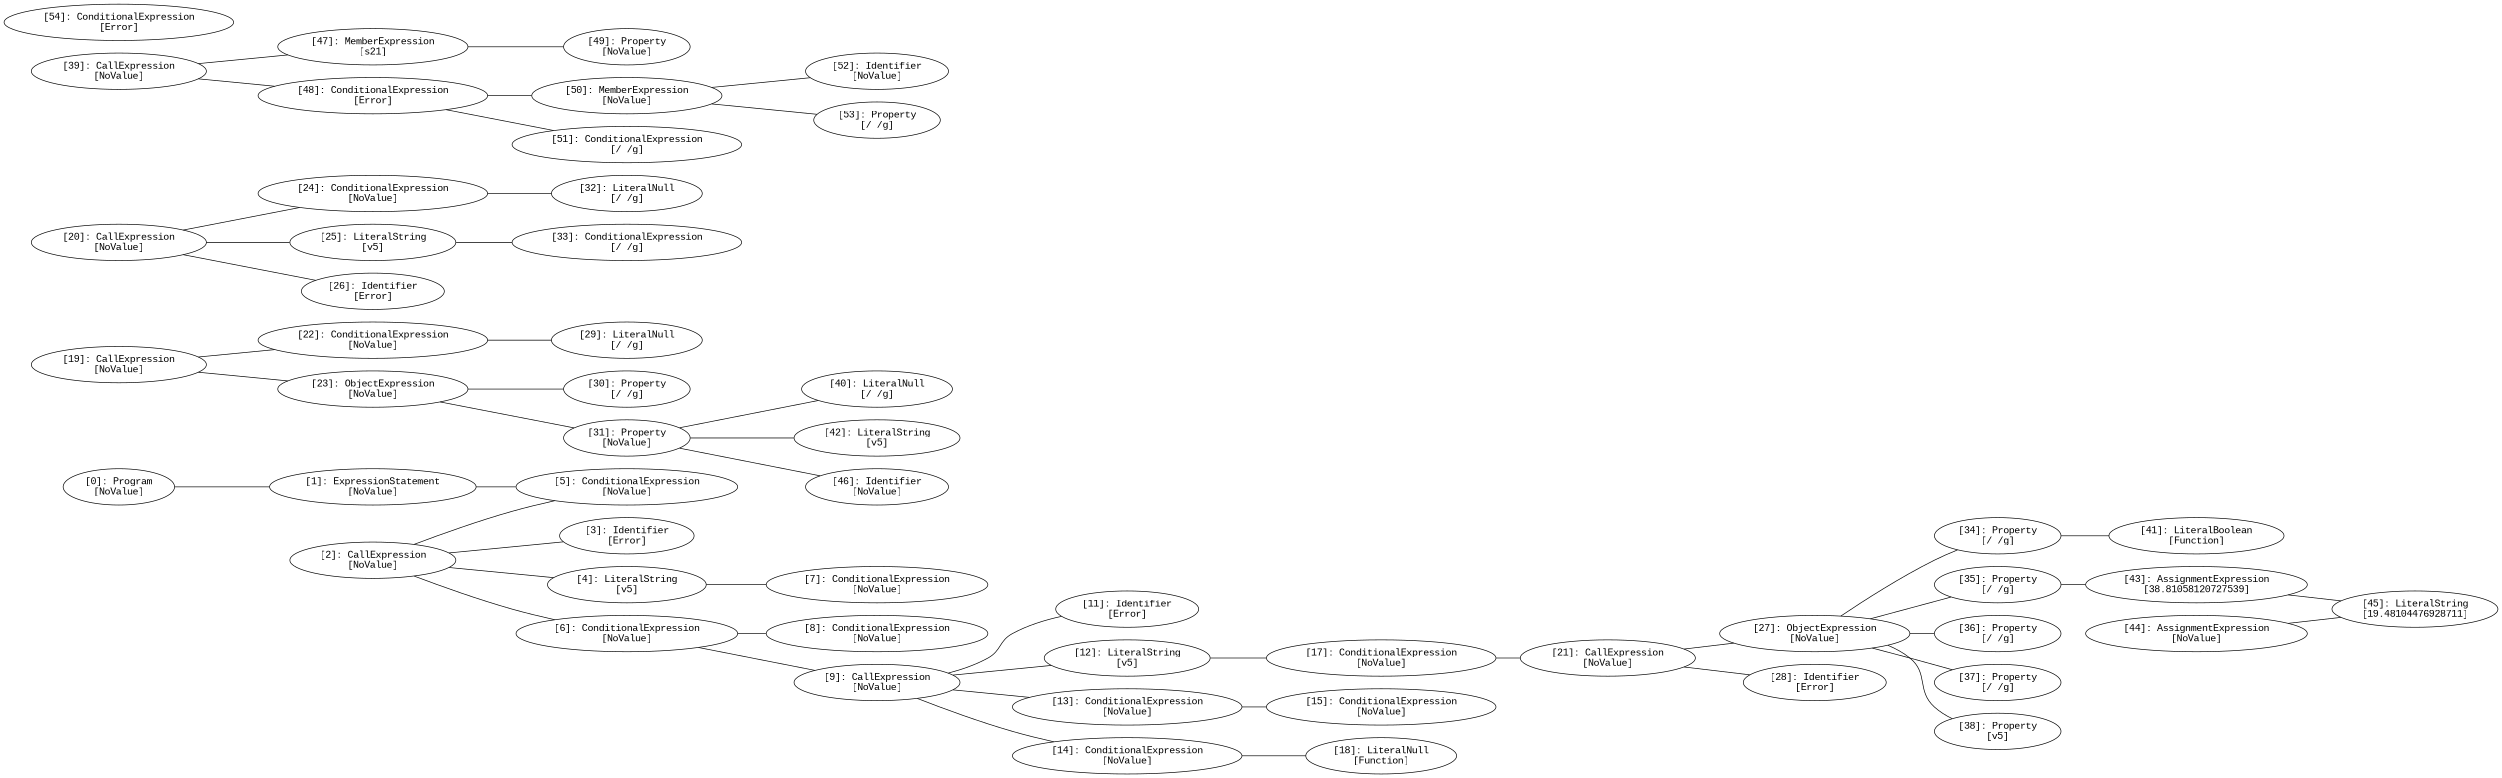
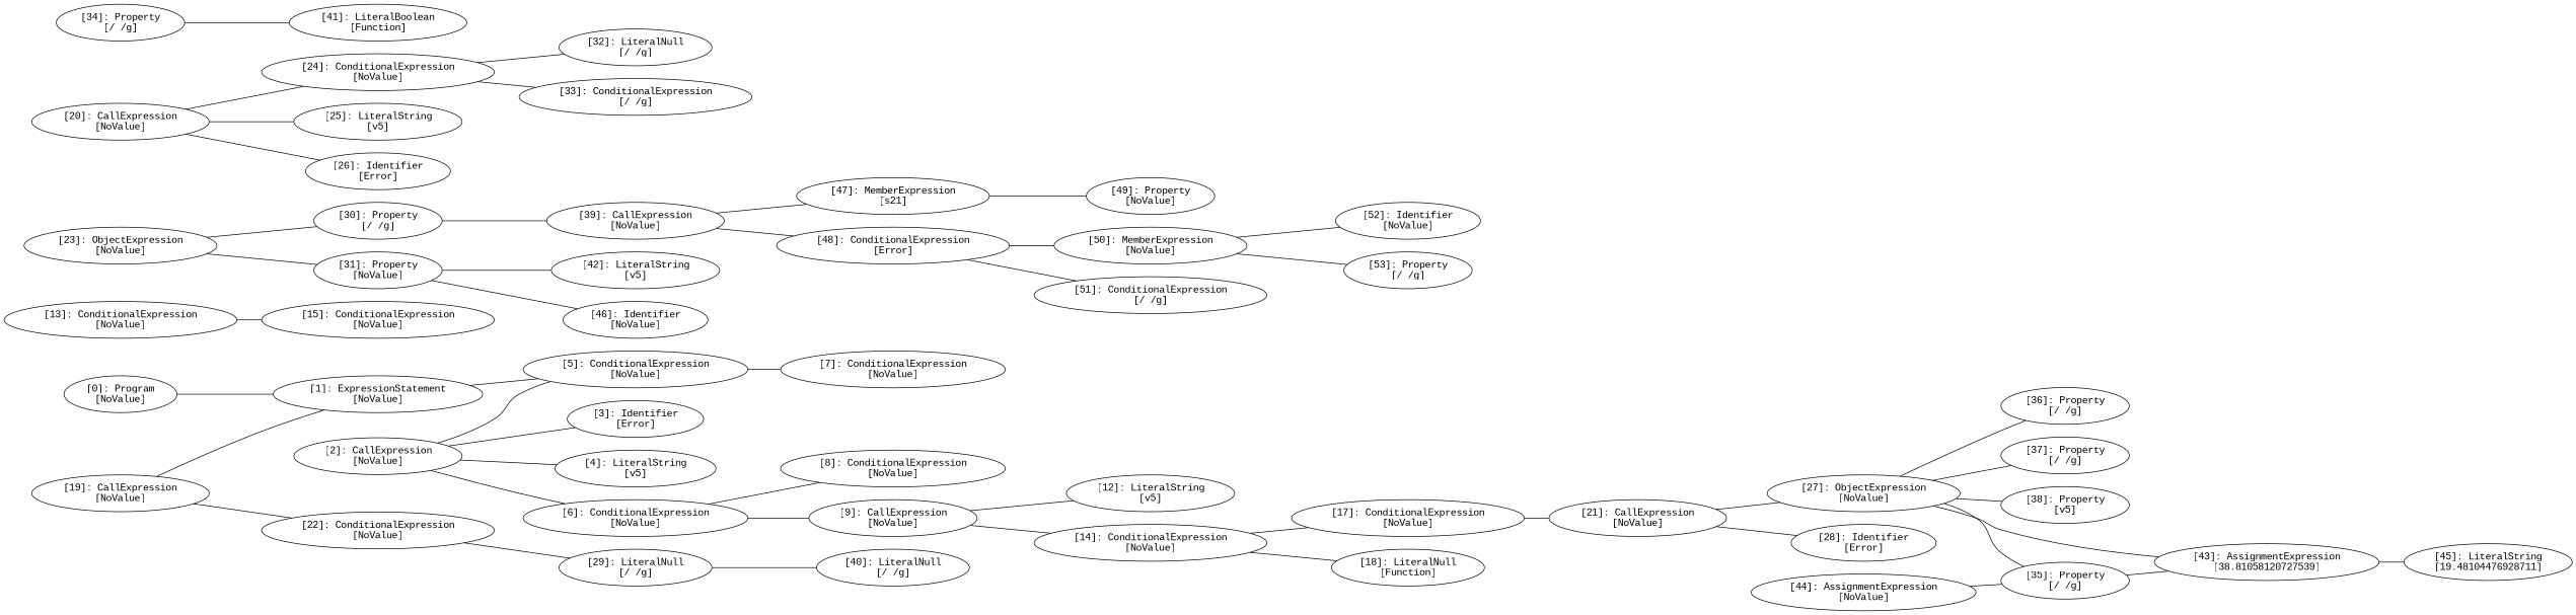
  graph {
    fontname="Liberation Mono"
    rankdir=LR
    node [fontname="Liberation Mono"]
    edge [fontname="Liberation Mono"]
    n1 [label="[0]: Program\n[NoValue]"]
    n2 [label="[1]: ExpressionStatement\n[NoValue]"]
    n3 [label="[5]: ConditionalExpression\n[NoValue]"]
    n4 [label="[2]: CallExpression\n[NoValue]"]
    n5 [label="[3]: Identifier\n[Error]"]
    n6 [label="[4]: LiteralString\n[v5]"]
    n7 [label="[6]: ConditionalExpression\n[NoValue]"]
    n8 [label="[7]: ConditionalExpression\n[NoValue]"]
    n9 [label="[8]: ConditionalExpression\n[NoValue]"]
    n10 [label="[9]: CallExpression\n[NoValue]"]
-   n11 [label="[11]: Identifier\n[Error]"]
    n12 [label="[12]: LiteralString\n[v5]"]
    n13 [label="[13]: ConditionalExpression\n[NoValue]"]
    n14 [label="[14]: ConditionalExpression\n[NoValue]"]
    n15 [label="[15]: ConditionalExpression\n[NoValue]"]
    n16 [label="[17]: ConditionalExpression\n[NoValue]"]
    n17 [label="[18]: LiteralNull\n[Function]"]
    n18 [label="[21]: CallExpression\n[NoValue]"]
    n19 [label="[19]: CallExpression\n[NoValue]"]
    n20 [label="[22]: ConditionalExpression\n[NoValue]"]
    n21 [label="[23]: ObjectExpression\n[NoValue]"]
    n22 [label="[20]: CallExpression\n[NoValue]"]
    n23 [label="[24]: ConditionalExpression\n[NoValue]"]
    n24 [label="[25]: LiteralString\n[v5]"]
    n25 [label="[26]: Identifier\n[Error]"]
    n26 [label="[27]: ObjectExpression\n[NoValue]"]
    n27 [label="[28]: Identifier\n[Error]"]
    n28 [label="[29]: LiteralNull\n[/ /g]"]
    n29 [label="[30]: Property\n[/ /g]"]
    n30 [label="[31]: Property\n[NoValue]"]
    n31 [label="[32]: LiteralNull\n[/ /g]"]
    n32 [label="[33]: ConditionalExpression\n[/ /g]"]
    n33 [label="[34]: Property\n[/ /g]"]
    n34 [label="[35]: Property\n[/ /g]"]
    n35 [label="[36]: Property\n[/ /g]"]
    n36 [label="[37]: Property\n[/ /g]"]
    n37 [label="[38]: Property\n[v5]"]
    n38 [label="[39]: CallExpression\n[NoValue]"]
    n39 [label="[40]: LiteralNull\n[/ /g]"]
    n40 [label="[42]: LiteralString\n[v5]"]
    n41 [label="[46]: Identifier\n[NoValue]"]
    n42 [label="[41]: LiteralBoolean\n[Function]"]
    n43 [label="[43]: AssignmentExpression\n[38.81058120727539]"]
    n44 [label="[47]: MemberExpression\n[s21]"]
    n45 [label="[48]: ConditionalExpression\n[Error]"]
    n46 [label="[45]: LiteralString\n[19.48104476928711]"]
    n47 [label="[49]: Property\n[NoValue]"]
    n48 [label="[50]: MemberExpression\n[NoValue]"]
    n49 [label="[51]: ConditionalExpression\n[/ /g]"]
    n50 [label="[44]: AssignmentExpression\n[NoValue]"]
    n51 [label="[52]: Identifier\n[NoValue]"]
    n52 [label="[53]: Property\n[/ /g]"]
-   n53 [label="[54]: ConditionalExpression\n[Error]"]
    n1 -- n2
    n2 -- n3
-   n6 -- n8
+   n3 -- n8
    n4 -- n3
    n4 -- n5
    n4 -- n6
    n4 -- n7
    n7 -- n9
    n7 -- n10
-   n10 -- n11
    n10 -- n12
-   n10 -- n13
    n10 -- n14
    n13 -- n15
-   n12 -- n16
+   n14 -- n16
    n14 -- n17
    n16 -- n18
    n18 -- n26
    n18 -- n27
    n19 -- n20
-   n19 -- n21
+   n19 -- n2
    n20 -- n28
    n21 -- n29
    n21 -- n30
    n22 -- n23
    n22 -- n24
    n22 -- n25
    n23 -- n31
-   n24 -- n32
-   n26 -- n33
+   n23 -- n32
+   n26 -- n43
    n26 -- n34
    n26 -- n35
    n26 -- n36
    n26 -- n37
-   n30 -- n39
+   n29 -- n38
+   n28 -- n39
    n30 -- n40
    n30 -- n41
    n33 -- n42
    n34 -- n43
    n38 -- n44
    n38 -- n45
    n43 -- n46
    n44 -- n47
    n45 -- n48
    n45 -- n49
    n48 -- n51
    n48 -- n52
-   n50 -- n46
+   n50 -- n34
  }
